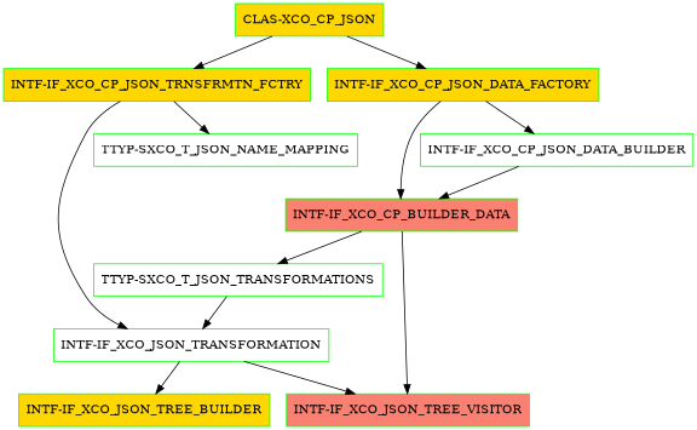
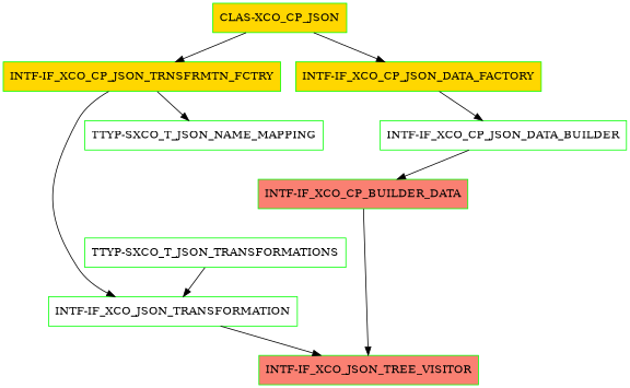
  digraph {
    node [color=green fillcolor=gold shape=box style=filled]
    "CLAS-XCO_CP_JSON"
    "INTF-IF_XCO_CP_JSON_TRNSFRMTN_FCTRY"
    "INTF-IF_XCO_CP_JSON_DATA_FACTORY"
    "INTF-IF_XCO_JSON_TRANSFORMATION" [fillcolor=white]
    "TTYP-SXCO_T_JSON_NAME_MAPPING" [fillcolor=white]
    n6 [fillcolor=salmon label="INTF-IF_XCO_CP_BUILDER_DATA"]
    "INTF-IF_XCO_CP_JSON_DATA_BUILDER" [fillcolor=white]
    "INTF-IF_XCO_JSON_TREE_VISITOR" [fillcolor=salmon]
-   "INTF-IF_XCO_JSON_TREE_BUILDER"
    "TTYP-SXCO_T_JSON_TRANSFORMATIONS" [fillcolor=white]
    "CLAS-XCO_CP_JSON" -> "INTF-IF_XCO_CP_JSON_TRNSFRMTN_FCTRY"
    "CLAS-XCO_CP_JSON" -> "INTF-IF_XCO_CP_JSON_DATA_FACTORY"
    "INTF-IF_XCO_CP_JSON_TRNSFRMTN_FCTRY" -> "INTF-IF_XCO_JSON_TRANSFORMATION"
    "INTF-IF_XCO_CP_JSON_TRNSFRMTN_FCTRY" -> "TTYP-SXCO_T_JSON_NAME_MAPPING"
-   "INTF-IF_XCO_CP_JSON_DATA_FACTORY" -> n6
    "INTF-IF_XCO_CP_JSON_DATA_FACTORY" -> "INTF-IF_XCO_CP_JSON_DATA_BUILDER"
    "INTF-IF_XCO_JSON_TRANSFORMATION" -> "INTF-IF_XCO_JSON_TREE_VISITOR"
-   "INTF-IF_XCO_JSON_TRANSFORMATION" -> "INTF-IF_XCO_JSON_TREE_BUILDER"
    n6 -> "INTF-IF_XCO_JSON_TREE_VISITOR"
-   n6 -> "TTYP-SXCO_T_JSON_TRANSFORMATIONS"
    "INTF-IF_XCO_CP_JSON_DATA_BUILDER" -> n6
    "TTYP-SXCO_T_JSON_TRANSFORMATIONS" -> "INTF-IF_XCO_JSON_TRANSFORMATION"
  }
